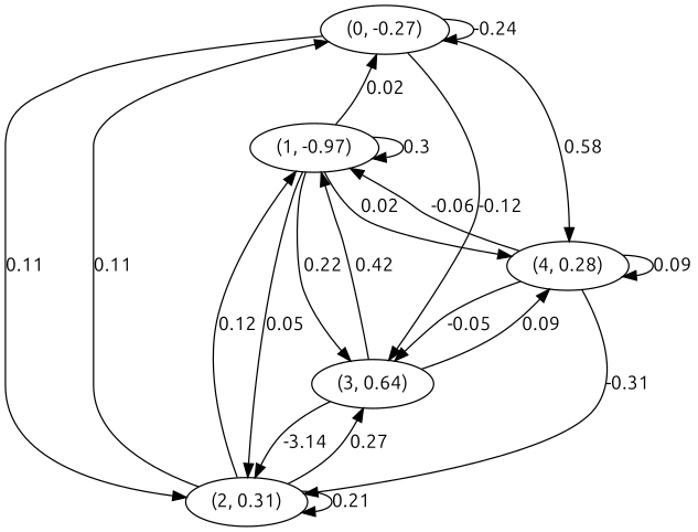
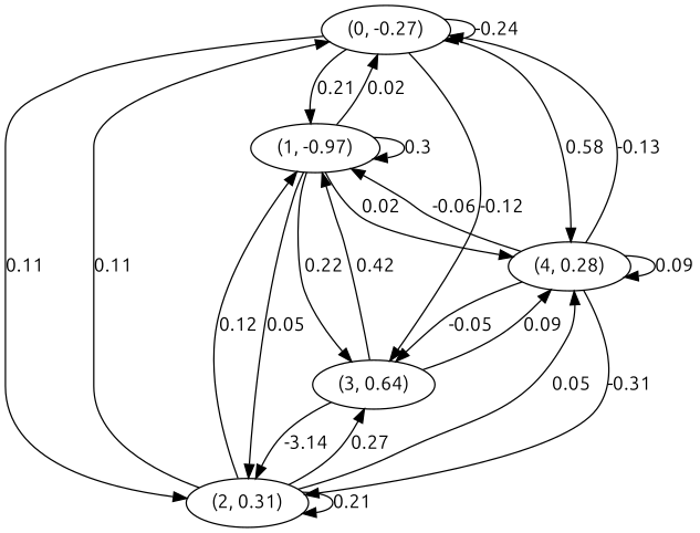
  digraph {
    fontname=Ubuntu
    node [fontname=Ubuntu]
    edge [fontname=Ubuntu]
    n1 [label="(0, -0.27)"]
    n2 [label="(1, -0.97)"]
    n3 [label="(2, 0.31)"]
    n4 [label="(3, 0.64)"]
    n5 [label="(4, 0.28)"]
    n1 -> n1 [label=-0.24]
+   n1 -> n2 [label=0.21]
    n1 -> n3 [label=0.11]
    n1 -> n4 [label=-0.12]
    n1 -> n5 [label=0.58]
    n2 -> n1 [label=0.02]
    n2 -> n2 [label=0.3]
    n2 -> n3 [label=0.05]
    n2 -> n4 [label=0.22]
    n2 -> n5 [label=0.02]
    n3 -> n1 [label=0.11]
    n3 -> n2 [label=0.12]
    n3 -> n3 [label=0.21]
    n3 -> n4 [label=0.27]
+   n3 -> n5 [label=0.05]
    n4 -> n2 [label=0.42]
    n4 -> n3 [label=-3.14]
    n4 -> n5 [label=0.09]
+   n5 -> n1 [label=-0.13]
    n5 -> n2 [label=-0.06]
    n5 -> n3 [label=-0.31]
    n5 -> n4 [label=-0.05]
    n5 -> n5 [label=0.09]
  }
